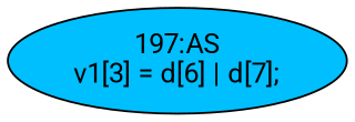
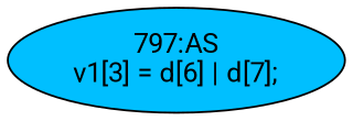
  strict digraph {
    fontname=Roboto
-   n1 [ast="<pyverilog.vparser.ast.Assign object at 0x7f4056d88550>" def_var="['v1']" fillcolor=deepskyblue label="197:AS\nv1[3] = d[6] | d[7];" statements="[]" style=filled typ=Assign use_var="['d', 'd']" fontname=Roboto]
+   n1 [ast="<pyverilog.vparser.ast.Assign object at 0x7f4056d88550>" def_var="['v1']" fillcolor=deepskyblue label="797:AS\nv1[3] = d[6] | d[7];" statements="[]" style=filled typ=Assign use_var="['d', 'd']" fontname=Roboto]
  }
